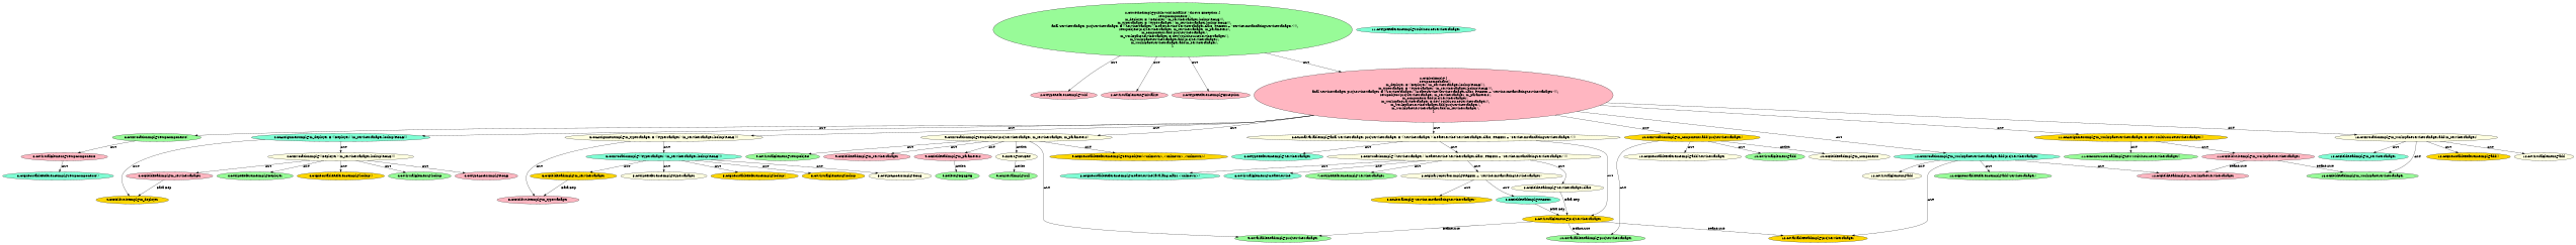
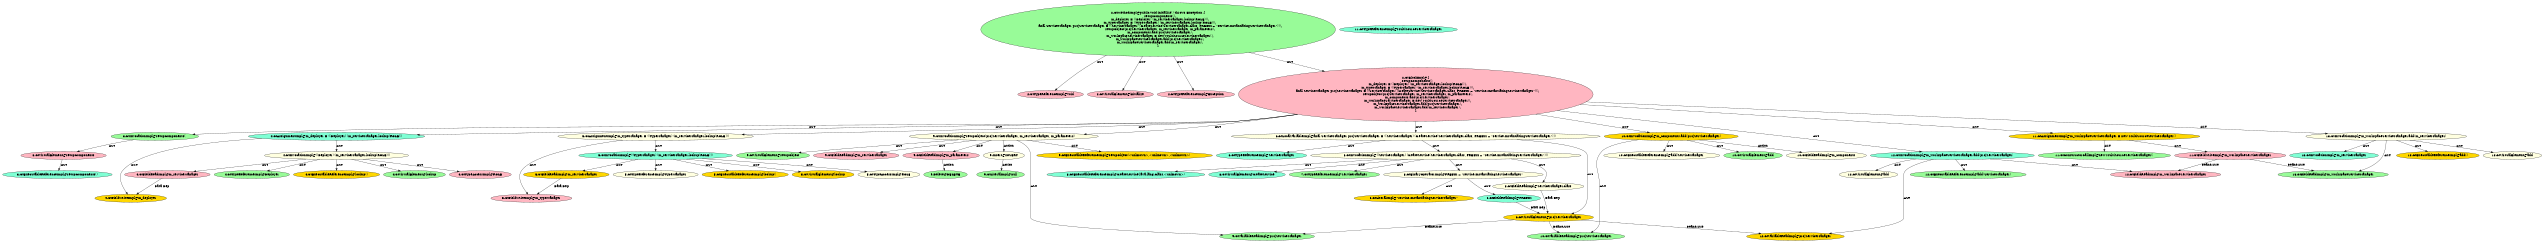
  digraph {
    node [fillcolor=lightyellow shape=ellipse style=filled]
    n1 [fillcolor=lightpink label="2:CtTypeReferenceImpl@void"]
    n2 [fillcolor=lightpink label="2:CtVirtualElement@initialize"]
    n3 [fillcolor=lightpink label="2:CtTypeReferenceImpl@Exception"]
    n4 [fillcolor=aquamarine label="3:CtExecutableReferenceImpl@setupComponents()"]
    n5 [fillcolor=lightpink label="3:CtVirtualElement@setupComponents"]
    n6 [fillcolor=palegreen label="3:CtInvocationImpl@setupComponents()"]
    n7 [fillcolor=gold label="4:CtFieldWriteImpl@m_deployer"]
    n8 [fillcolor=gold label="4:CtExecutableReferenceImpl@lookup()"]
    n9 [fillcolor=palegreen label="4:CtVirtualElement@lookup"]
    n10 [fillcolor=lightpink label="4:CtFieldReadImpl@m_serviceManager"]
    n11 [fillcolor=lightpink label="4:CtTypeAccessImpl@ROLE"]
    n12 [label="4:CtInvocationImpl@((Deployer) (m_serviceManager.lookup(ROLE)))"]
    n13 [fillcolor=palegreen label="4:CtTypeReferenceImpl@Deployer"]
    n14 [fillcolor=aquamarine label="4:CtAssignmentImpl@m_deployer = ((Deployer) (m_serviceManager.lookup(ROLE)))"]
    n15 [fillcolor=lightpink label="5:CtFieldWriteImpl@m_typeManager"]
    n16 [fillcolor=gold label="5:CtExecutableReferenceImpl@lookup()"]
    n17 [fillcolor=gold label="5:CtVirtualElement@lookup"]
    n18 [fillcolor=gold label="5:CtFieldReadImpl@m_serviceManager"]
    n19 [label="5:CtTypeAccessImpl@ROLE"]
    n20 [fillcolor=aquamarine label="5:CtInvocationImpl@((TypeManager) (m_serviceManager.lookup(ROLE)))"]
    n21 [label="5:CtTypeReferenceImpl@TypeManager"]
    n22 [label="5:CtAssignmentImpl@m_typeManager = ((TypeManager) (m_serviceManager.lookup(ROLE)))"]
    n23 [fillcolor=aquamarine label="6:CtTypeReferenceImpl@ServiceManager"]
    n24 [fillcolor=aquamarine label="8:CtExecutableReferenceImpl@createService(java.lang.Class,<unknown>)"]
    n25 [fillcolor=aquamarine label="8:CtVirtualElement@createService"]
    n26 [label="8:CtFieldReadImpl@ServiceManager.class"]
    n27 [fillcolor=gold label="6:CtVirtualElement@projServiceManager"]
    n28 [fillcolor=palegreen label="9:CtVariableReadImpl@projServiceManager"]
    n29 [fillcolor=palegreen label="10:CtVariableReadImpl@projServiceManager"]
    n30 [fillcolor=gold label="12:CtVariableReadImpl@projServiceManager"]
    n31 [fillcolor=aquamarine label="8:CtFieldReadImpl@PREFIX"]
    n32 [fillcolor=gold label="8:CtLiteralImpl@\"service.InstantiatingServiceManager\""]
    n33 [label="8:CtBinaryOperatorImpl@PREFIX + \"service.InstantiatingServiceManager\""]
    n34 [label="8:CtInvocationImpl@((ServiceManager) (createService(ServiceManager.class, PREFIX + \"service.InstantiatingServiceManager\")))"]
    n35 [fillcolor=palegreen label="7:CtTypeReferenceImpl@ServiceManager"]
    n36 [label="6:CtLocalVariableImpl@final ServiceManager projServiceManager = ((ServiceManager) (createService(ServiceManager.class, PREFIX + \"service.InstantiatingServiceManager\")))"]
    n37 [fillcolor=gold label="9:CtExecutableReferenceImpl@setupObject(<unknown>,<unknown>,<unknown>)"]
    n38 [fillcolor=palegreen label="9:CtVirtualElement@setupObject"]
    n39 [fillcolor=lightpink label="9:CtFieldReadImpl@m_serviceManager"]
    n40 [fillcolor=lightpink label="9:CtFieldReadImpl@m_parameters"]
    n41 [fillcolor=palegreen label="9:Delete@DELETE"]
    n42 [label="9:CtInvocationImpl@setupObject(projServiceManager, m_serviceManager, m_parameters)"]
    n43 [label="9:Insert@INSERT"]
    n44 [fillcolor=palegreen label="9:CtLiteralImpl@null"]
    n45 [label="10:CtExecutableReferenceImpl@add(ServiceManager)"]
    n46 [fillcolor=palegreen label="10:CtVirtualElement@add"]
    n47 [label="10:CtFieldReadImpl@m_components"]
    n48 [fillcolor=gold label="10:CtInvocationImpl@m_components.add(projServiceManager)"]
    n49 [fillcolor=lightpink label="11:CtFieldWriteImpl@m_workspaceServiceManager"]
    n50 [fillcolor=lightpink label="12:CtFieldReadImpl@m_workspaceServiceManager"]
    n51 [fillcolor=palegreen label="13:CtFieldReadImpl@m_workspaceServiceManager"]
    n52 [fillcolor=aquamarine label="11:CtTypeReferenceImpl@MultiSourceServiceManager"]
    n53 [fillcolor=palegreen label="11:CtConstructorCallImpl@new MultiSourceServiceManager()"]
    n54 [fillcolor=gold label="11:CtAssignmentImpl@m_workspaceServiceManager = new MultiSourceServiceManager()"]
    n55 [fillcolor=palegreen label="12:CtExecutableReferenceImpl@add(ServiceManager)"]
    n56 [label="12:CtVirtualElement@add"]
    n57 [fillcolor=aquamarine label="12:CtInvocationImpl@m_workspaceServiceManager.add(projServiceManager)"]
    n58 [fillcolor=gold label="13:CtExecutableReferenceImpl@add()"]
    n59 [label="13:CtVirtualElement@add"]
-   n60 [fillcolor=aquamarine label="13:CtFieldReadImpl@m_serviceManager"]
+   n60 [fillcolor=aquamarine label="13:CtInvocationImpl@m_serviceManager"]
    n61 [label="13:CtInvocationImpl@m_workspaceServiceManager.add(m_serviceManager)"]
    n62 [fillcolor=lightpink label="2:CtBlockImpl@\{\n    setupComponents();\n    m_deployer = ((Deployer) (m_serviceManager.lookup(ROLE)));\n    m_typeManager = ((TypeManager) (m_serviceManager.lookup(ROLE)));\n    final ServiceManager projServiceManager = ((ServiceManager) (createService(ServiceManager.class, PREFIX + \"service.InstantiatingServiceManager\")));\n    setupObject(projServiceManager, m_serviceManager, m_parameters);\n    m_components.add(projServiceManager);\n    m_workspaceServiceManager = new MultiSourceServiceManager();\n    m_workspaceServiceManager.add(projServiceManager);\n    m_workspaceServiceManager.add(m_serviceManager);\n\}"]
    n63 [fillcolor=palegreen label="2:CtMethodImpl@public void initialize() throws Exception \{\n    setupComponents();\n    m_deployer = ((Deployer) (m_serviceManager.lookup(ROLE)));\n    m_typeManager = ((TypeManager) (m_serviceManager.lookup(ROLE)));\n    final ServiceManager projServiceManager = ((ServiceManager) (createService(ServiceManager.class, PREFIX + \"service.InstantiatingServiceManager\")));\n    setupObject(projServiceManager, m_serviceManager, m_parameters);\n    m_components.add(projServiceManager);\n    m_workspaceServiceManager = new MultiSourceServiceManager();\n    m_workspaceServiceManager.add(projServiceManager);\n    m_workspaceServiceManager.add(m_serviceManager);\n\}"]
    n5 -> n4 [label=AST]
    n6 -> n5 [label=AST]
    n10 -> n7 [label="Data Dep"]
    n12 -> n8 [label=AST]
    n12 -> n9 [label=AST]
    n12 -> n10 [label=AST]
    n12 -> n11 [label=AST]
    n12 -> n13 [label=AST]
    n14 -> n7 [label=AST]
    n14 -> n12 [label=AST]
    n18 -> n15 [label="Data Dep"]
    n20 -> n16 [label=AST]
    n20 -> n17 [label=AST]
    n20 -> n18 [label=AST]
    n20 -> n19 [label=AST]
    n20 -> n21 [label=AST]
    n22 -> n15 [label=AST]
    n22 -> n20 [label=AST]
    n26 -> n27 [label="Data Dep"]
    n27 -> n28 [label="Define-Use"]
    n27 -> n29 [label="Define-Use"]
    n27 -> n30 [label="Define-Use"]
    n31 -> n27 [label="Data Dep"]
    n33 -> n31 [label=AST]
    n33 -> n32 [label=AST]
    n34 -> n24 [label=AST]
    n34 -> n25 [label=AST]
    n34 -> n26 [label=AST]
    n34 -> n33 [label=AST]
    n34 -> n35 [label=AST]
    n36 -> n23 [label=AST]
    n36 -> n27 [label=AST]
    n36 -> n34 [label=AST]
    n40 -> n41 [label=Action]
    n42 -> n28 [label=AST]
    n42 -> n37 [label=AST]
    n42 -> n38 [label=AST]
    n42 -> n39 [label=AST]
    n42 -> n40 [label=AST]
    n42 -> n43 [label=Action]
    n43 -> n44 [label=Action]
    n48 -> n29 [label=AST]
    n48 -> n45 [label=AST]
    n48 -> n46 [label=AST]
    n48 -> n47 [label=Action]
    n49 -> n50 [label="Define-Use"]
    n49 -> n51 [label="Define-Use"]
    n54 -> n49 [label=AST]
    n54 -> n53 [label=AST]
    n57 -> n30 [label=AST]
    n57 -> n50 [label=AST]
    n57 -> n55 [label=AST]
    n57 -> n56 [label=AST]
    n61 -> n51 [label=AST]
    n61 -> n58 [label=AST]
    n61 -> n59 [label=AST]
    n61 -> n60 [label=AST]
    n62 -> n6 [label=AST]
    n62 -> n14 [label=AST]
    n62 -> n22 [label=AST]
    n62 -> n36 [label=AST]
    n62 -> n42 [label=AST]
    n62 -> n48 [label=AST]
    n62 -> n54 [label=AST]
    n62 -> n57 [label=AST]
    n62 -> n61 [label=AST]
    n63 -> n1 [label=AST]
    n63 -> n2 [label=AST]
    n63 -> n3 [label=AST]
    n63 -> n62 [label=AST]
  }
